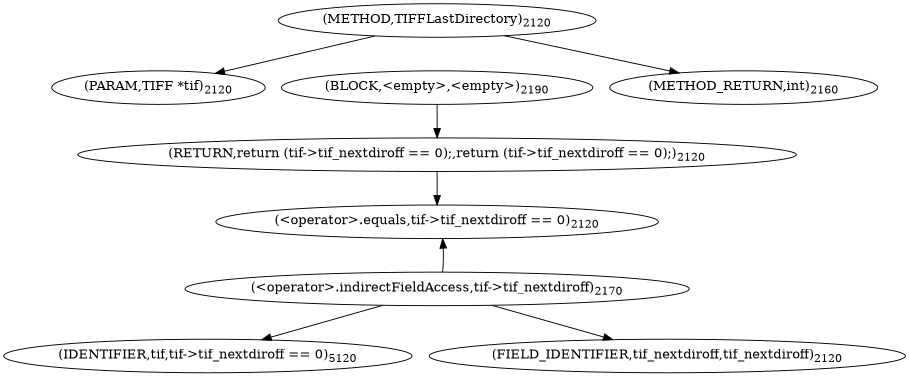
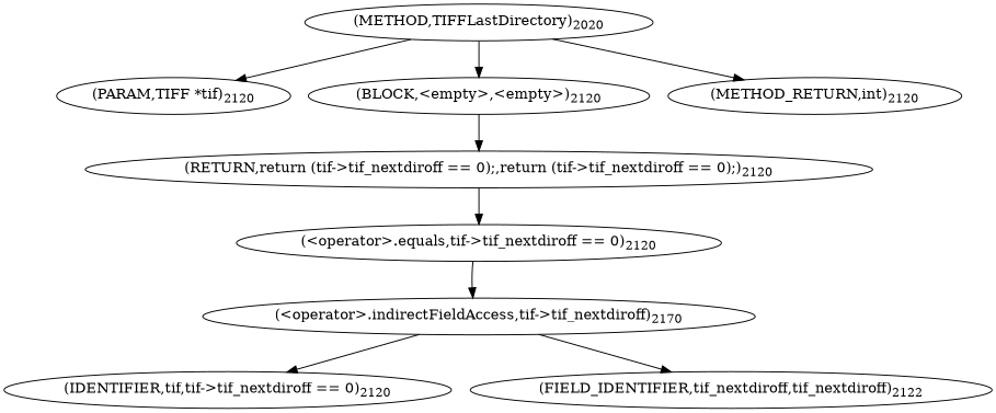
  digraph {
-   n1 [label=<(METHOD,TIFFLastDirectory)<SUB>2120</SUB>>]
+   n1 [label=<(METHOD,TIFFLastDirectory)<SUB>2020</SUB>>]
    n2 [label=<(PARAM,TIFF *tif)<SUB>2120</SUB>>]
-   n3 [label=<(BLOCK,&lt;empty&gt;,&lt;empty&gt;)<SUB>2190</SUB>>]
-   n4 [label=<(METHOD_RETURN,int)<SUB>2160</SUB>>]
+   n3 [label=<(BLOCK,&lt;empty&gt;,&lt;empty&gt;)<SUB>2120</SUB>>]
+   n4 [label=<(METHOD_RETURN,int)<SUB>2120</SUB>>]
    n5 [label=<(RETURN,return (tif-&gt;tif_nextdiroff == 0);,return (tif-&gt;tif_nextdiroff == 0);)<SUB>2120</SUB>>]
    n6 [label=<(&lt;operator&gt;.equals,tif-&gt;tif_nextdiroff == 0)<SUB>2120</SUB>>]
    n7 [label=<(&lt;operator&gt;.indirectFieldAccess,tif-&gt;tif_nextdiroff)<SUB>2170</SUB>>]
-   n8 [label=<(IDENTIFIER,tif,tif-&gt;tif_nextdiroff == 0)<SUB>5120</SUB>>]
-   n9 [label=<(FIELD_IDENTIFIER,tif_nextdiroff,tif_nextdiroff)<SUB>2120</SUB>>]
+   n8 [label=<(IDENTIFIER,tif,tif-&gt;tif_nextdiroff == 0)<SUB>2120</SUB>>]
+   n9 [label=<(FIELD_IDENTIFIER,tif_nextdiroff,tif_nextdiroff)<SUB>2122</SUB>>]
    n1 -> n2
+   n1 -> n3
    n1 -> n4
    n3 -> n5
    n5 -> n6
-   n7 -> n6
+   n6 -> n7
    n7 -> n8
    n7 -> n9
  }
